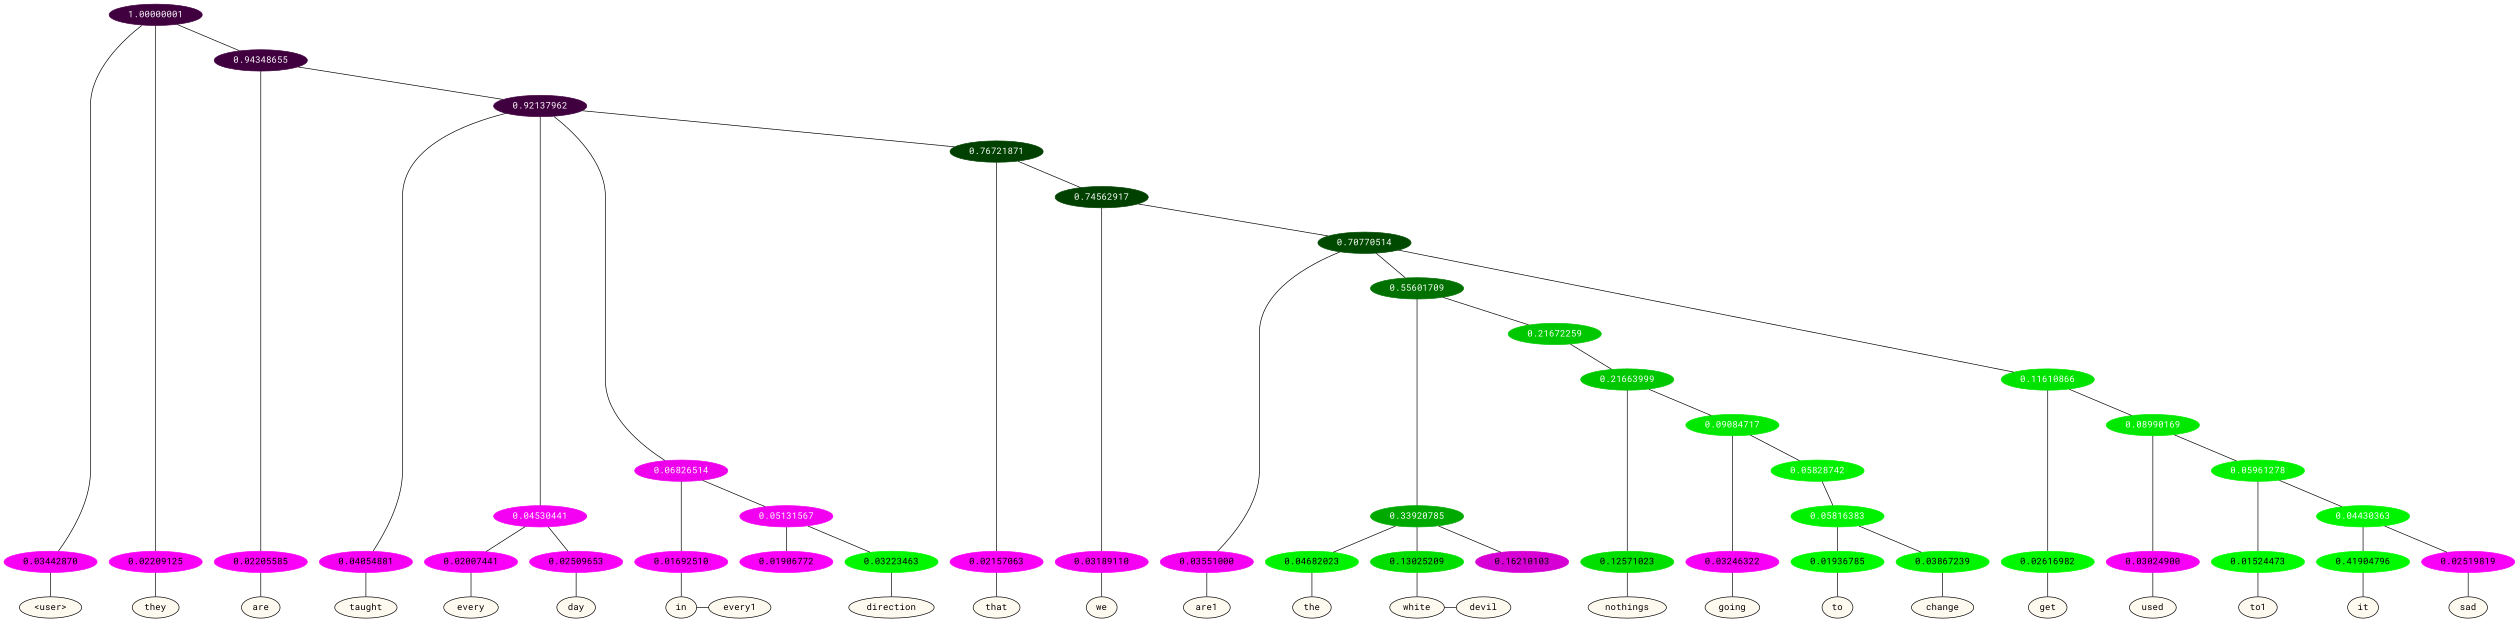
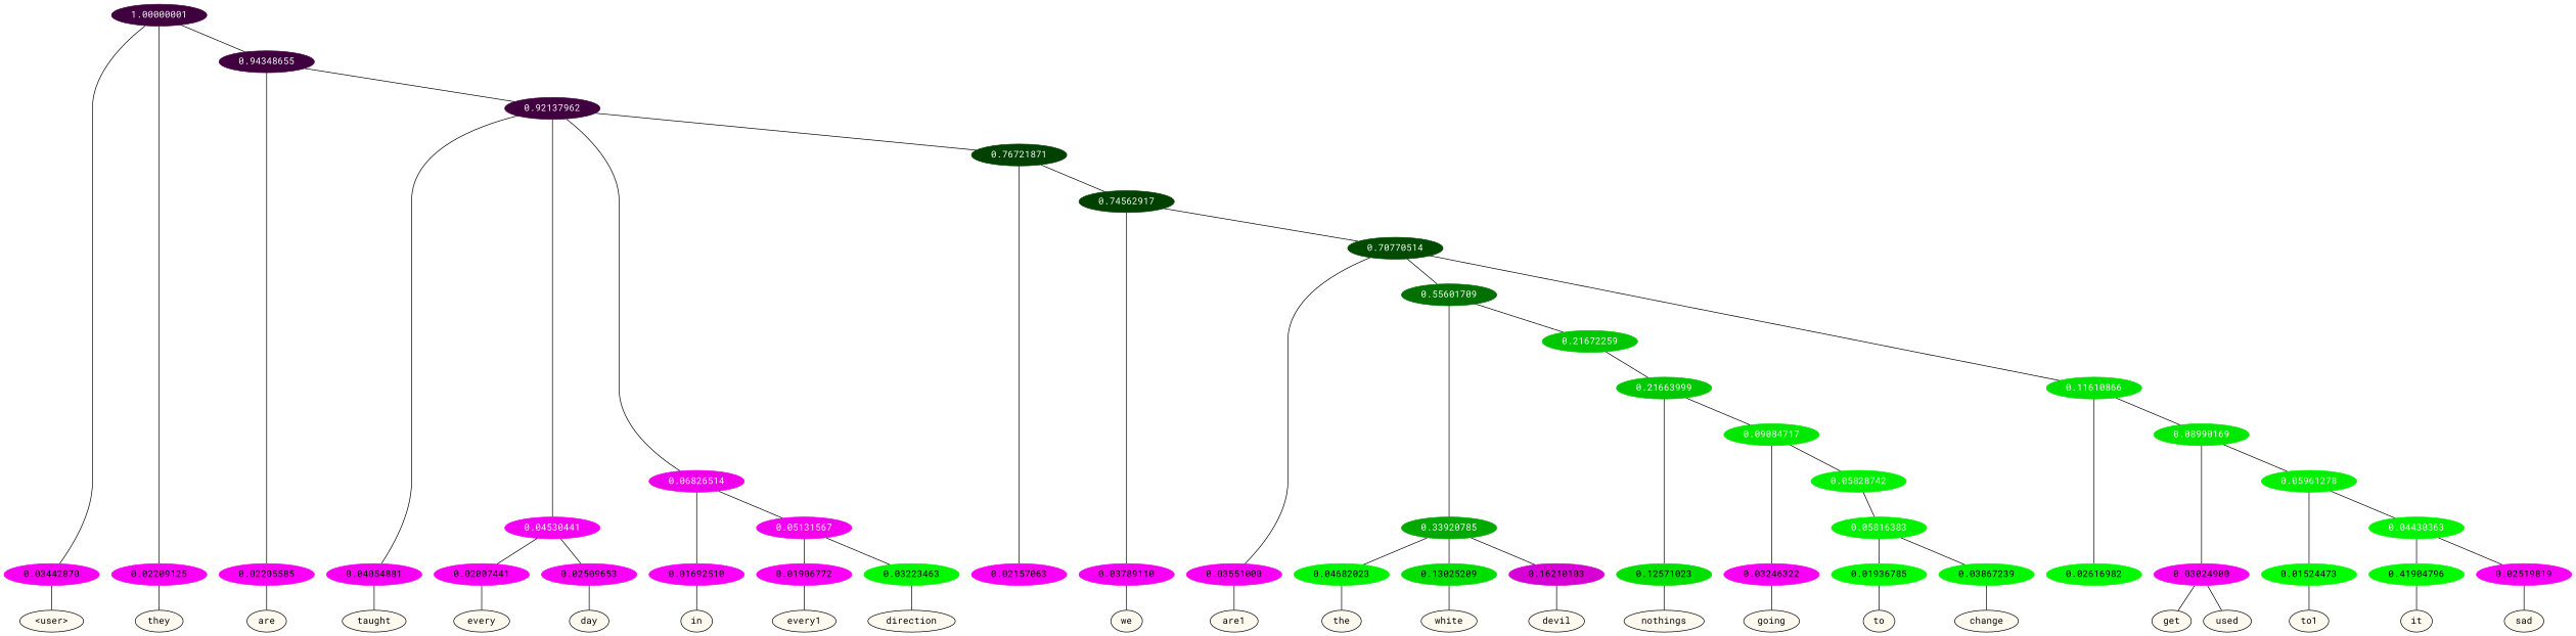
  graph {
    fontname="Roboto Mono"
    node [color=black fontname="Roboto Mono" format=png nodesep=0.001 ordering=out overlap_scaling=0.01 ranksep=0.001 style=filled]
    edge [fontname="Roboto Mono"]
    n1 [fillcolor=floralwhite height=0.15 label="\<user\>" style="filled,solid" width=0.15]
    n2 [fillcolor=floralwhite height=0.15 label=they style="filled,solid" width=0.15]
    n3 [fillcolor=floralwhite height=0.15 label=are style="filled,solid" width=0.15]
    n4 [fillcolor=floralwhite height=0.15 label=taught style="filled,solid" width=0.15]
    n5 [fillcolor=floralwhite height=0.15 label=every style="filled,solid" width=0.15]
    n6 [fillcolor=floralwhite height=0.15 label=day style="filled,solid" width=0.15]
    n7 [fillcolor=floralwhite height=0.15 label=in style="filled,solid" width=0.15]
    n8 [fillcolor=floralwhite height=0.15 label=every1 style="filled,solid" width=0.15]
    n9 [fillcolor=floralwhite height=0.15 label=direction style="filled,solid" width=0.15]
-   n10 [fillcolor=floralwhite height=0.15 label=that style="filled,solid" width=0.15]
    n11 [fillcolor=floralwhite height=0.15 label=we style="filled,solid" width=0.15]
    n12 [fillcolor=floralwhite height=0.15 label=are1 style="filled,solid" width=0.15]
    n13 [fillcolor=floralwhite height=0.15 label=the style="filled,solid" width=0.15]
    n14 [fillcolor=floralwhite height=0.15 label=white style="filled,solid" width=0.15]
    n15 [fillcolor=floralwhite height=0.15 label=devil style="filled,solid" width=0.15]
    n16 [fillcolor=floralwhite height=0.15 label=nothings style="filled,solid" width=0.15]
    n17 [fillcolor=floralwhite height=0.15 label=going style="filled,solid" width=0.15]
    n18 [fillcolor=floralwhite height=0.15 label=to style="filled,solid" width=0.15]
    n19 [fillcolor=floralwhite height=0.15 label=change style="filled,solid" width=0.15]
    n20 [fillcolor=floralwhite height=0.15 label=get style="filled,solid" width=0.15]
    n21 [fillcolor=floralwhite height=0.15 label=used style="filled,solid" width=0.15]
    n22 [fillcolor=floralwhite height=0.15 label=to1 style="filled,solid" width=0.15]
    n23 [fillcolor=floralwhite height=0.15 label=it style="filled,solid" width=0.15]
    n24 [fillcolor=floralwhite height=0.15 label=sad style="filled,solid" width=0.15]
    n25 [color="0.835 1.000 0.966" fontcolor=black height=0.15 label=0.03442870 width=0.15]
    n26 [color="0.835 1.000 0.978" fontcolor=black height=0.15 label=0.02209125 width=0.15]
    n27 [color="0.835 1.000 0.978" fontcolor=black height=0.15 label=0.02205585 width=0.15]
    n28 [color="0.835 1.000 0.959" fontcolor=black height=0.15 label=0.04054881 width=0.15]
    n29 [color="0.835 1.000 0.980" fontcolor=black height=0.15 label=0.02007441 width=0.15]
    n30 [color="0.835 1.000 0.975" fontcolor=black height=0.15 label=0.02509653 width=0.15]
    n31 [color="0.835 1.000 0.983" fontcolor=black height=0.15 label=0.01692510 width=0.15]
    n32 [color="0.835 1.000 0.981" fontcolor=black height=0.15 label=0.01906772 width=0.15]
    n33 [color="0.334 1.000 0.968" fontcolor=black height=0.15 label=0.03223463 width=0.15]
    n34 [color="0.835 1.000 0.978" fontcolor=black height=0.15 label=0.02157063 width=0.15]
-   n35 [color="0.835 1.000 0.962" fontcolor=black height=0.15 label=0.03189110 width=0.15]
+   n35 [color="0.835 1.000 0.962" fontcolor=black height=0.15 label=0.03789110 width=0.15]
    n36 [color="0.835 1.000 0.964" fontcolor=black height=0.15 label=0.03551000 width=0.15]
    n37 [color="0.334 1.000 0.953" fontcolor=black height=0.15 label=0.04682023 width=0.15]
    n38 [color="0.334 1.000 0.870" fontcolor=black height=0.15 label=0.13025209 width=0.15]
    n39 [color="0.835 1.000 0.838" fontcolor=black height=0.15 label=0.16210103 width=0.15]
    n40 [color="0.334 1.000 0.874" fontcolor=black height=0.15 label=0.12571023 width=0.15]
    n41 [color="0.835 1.000 0.968" fontcolor=black height=0.15 label=0.03246322 width=0.15]
    n42 [color="0.334 1.000 0.981" fontcolor=black height=0.15 label=0.01936785 width=0.15]
    n43 [color="0.334 1.000 0.961" fontcolor=black height=0.15 label=0.03867239 width=0.15]
    n44 [color="0.334 1.000 0.974" fontcolor=black height=0.15 label=0.02616982 width=0.15]
    n45 [color="0.835 1.000 0.970" fontcolor=black height=0.15 label=0.03024900 width=0.15]
    n46 [color="0.334 1.000 0.985" fontcolor=black height=0.15 label=0.01524473 width=0.15]
    n47 [color="0.334 1.000 0.981" fontcolor=black height=0.15 label=0.41904796 width=0.15]
    n48 [color="0.835 1.000 0.975" fontcolor=black height=0.15 label=0.02519819 width=0.15]
    n49 [color="0.835 1.000 0.250" fontcolor=grey99 height=0.15 label=1.00000001 width=0.15]
    n50 [color="0.835 1.000 0.250" fontcolor=grey99 height=0.15 label=0.94348655 width=0.15]
    n51 [color="0.835 1.000 0.250" fontcolor=grey99 height=0.15 label=0.92137962 width=0.15]
    n52 [color="0.835 1.000 0.955" fontcolor=grey99 height=0.15 label=0.04530441 width=0.15]
    n53 [color="0.835 1.000 0.932" fontcolor=grey99 height=0.15 label=0.06826514 width=0.15]
    n54 [color="0.334 1.000 0.250" fontcolor=grey99 height=0.15 label=0.76721871 width=0.15]
    n55 [color="0.835 1.000 0.949" fontcolor=grey99 height=0.15 label=0.05131567 width=0.15]
    n56 [color="0.334 1.000 0.254" fontcolor=grey99 height=0.15 label=0.74562917 width=0.15]
    n57 [color="0.334 1.000 0.292" fontcolor=grey99 height=0.15 label=0.70770514 width=0.15]
    n58 [color="0.334 1.000 0.444" fontcolor=grey99 height=0.15 label=0.55601709 width=0.15]
    n59 [color="0.334 1.000 0.884" fontcolor=grey99 height=0.15 label=0.11610866 width=0.15]
    n60 [color="0.334 1.000 0.661" fontcolor=grey99 height=0.15 label=0.33920785 width=0.15]
    n61 [color="0.334 1.000 0.783" fontcolor=grey99 height=0.15 label=0.21672259 width=0.15]
    n62 [color="0.334 1.000 0.910" fontcolor=grey99 height=0.15 label=0.08990169 width=0.15]
    n63 [color="0.334 1.000 0.783" fontcolor=grey99 height=0.15 label=0.21663999 width=0.15]
    n64 [color="0.334 1.000 0.940" fontcolor=grey99 height=0.15 label=0.05961278 width=0.15]
    n65 [color="0.334 1.000 0.909" fontcolor=grey99 height=0.15 label=0.09084717 width=0.15]
    n66 [color="0.334 1.000 0.956" fontcolor=grey99 height=0.15 label=0.04430363 width=0.15]
    n67 [color="0.334 1.000 0.942" fontcolor=grey99 height=0.15 label=0.05828742 width=0.15]
    n68 [color="0.334 1.000 0.942" fontcolor=grey99 height=0.15 label=0.05816383 width=0.15]
    subgraph sub_1 {
      rank=same
      n1
      n2
      n3
      n4
      n5
      n6
      n7
      n8
      n9
-     n10
      n11
      n12
      n13
      n14
      n15
      n16
      n17
      n18
      n19
      n20
      n21
      n22
      n23
      n24
    }
    subgraph sub_2 {
      rank=same
      n25
      n26
      n27
      n28
      n29
      n30
      n31
      n32
      n33
      n34
      n35
      n36
      n37
      n38
      n39
      n40
      n41
      n42
      n43
      n44
      n45
      n46
      n47
      n48
    }
    n25 -- n1
    n26 -- n2
    n27 -- n3
    n28 -- n4
    n29 -- n5
    n30 -- n6
    n31 -- n7
-   n7 -- n8
+   n32 -- n8
    n33 -- n9
-   n34 -- n10
    n35 -- n11
    n36 -- n12
    n37 -- n13
    n38 -- n14
-   n14 -- n15
+   n39 -- n15
    n40 -- n16
    n41 -- n17
    n42 -- n18
    n43 -- n19
-   n44 -- n20
+   n45 -- n20
    n45 -- n21
    n46 -- n22
    n47 -- n23
    n48 -- n24
    n49 -- n25
    n49 -- n26
    n49 -- n50
    n50 -- n27
    n50 -- n51
    n51 -- n28
    n51 -- n52
    n51 -- n53
    n51 -- n54
    n52 -- n29
    n52 -- n30
    n53 -- n31
    n53 -- n55
    n54 -- n34
    n54 -- n56
    n55 -- n32
    n55 -- n33
    n56 -- n35
    n56 -- n57
    n57 -- n36
    n57 -- n58
    n57 -- n59
    n58 -- n60
    n58 -- n61
    n59 -- n44
    n59 -- n62
    n60 -- n37
    n60 -- n38
    n60 -- n39
    n61 -- n63
    n62 -- n45
    n62 -- n64
    n63 -- n40
    n63 -- n65
    n64 -- n46
    n64 -- n66
    n65 -- n41
    n65 -- n67
    n66 -- n47
    n66 -- n48
    n67 -- n68
    n68 -- n42
    n68 -- n43
  }
